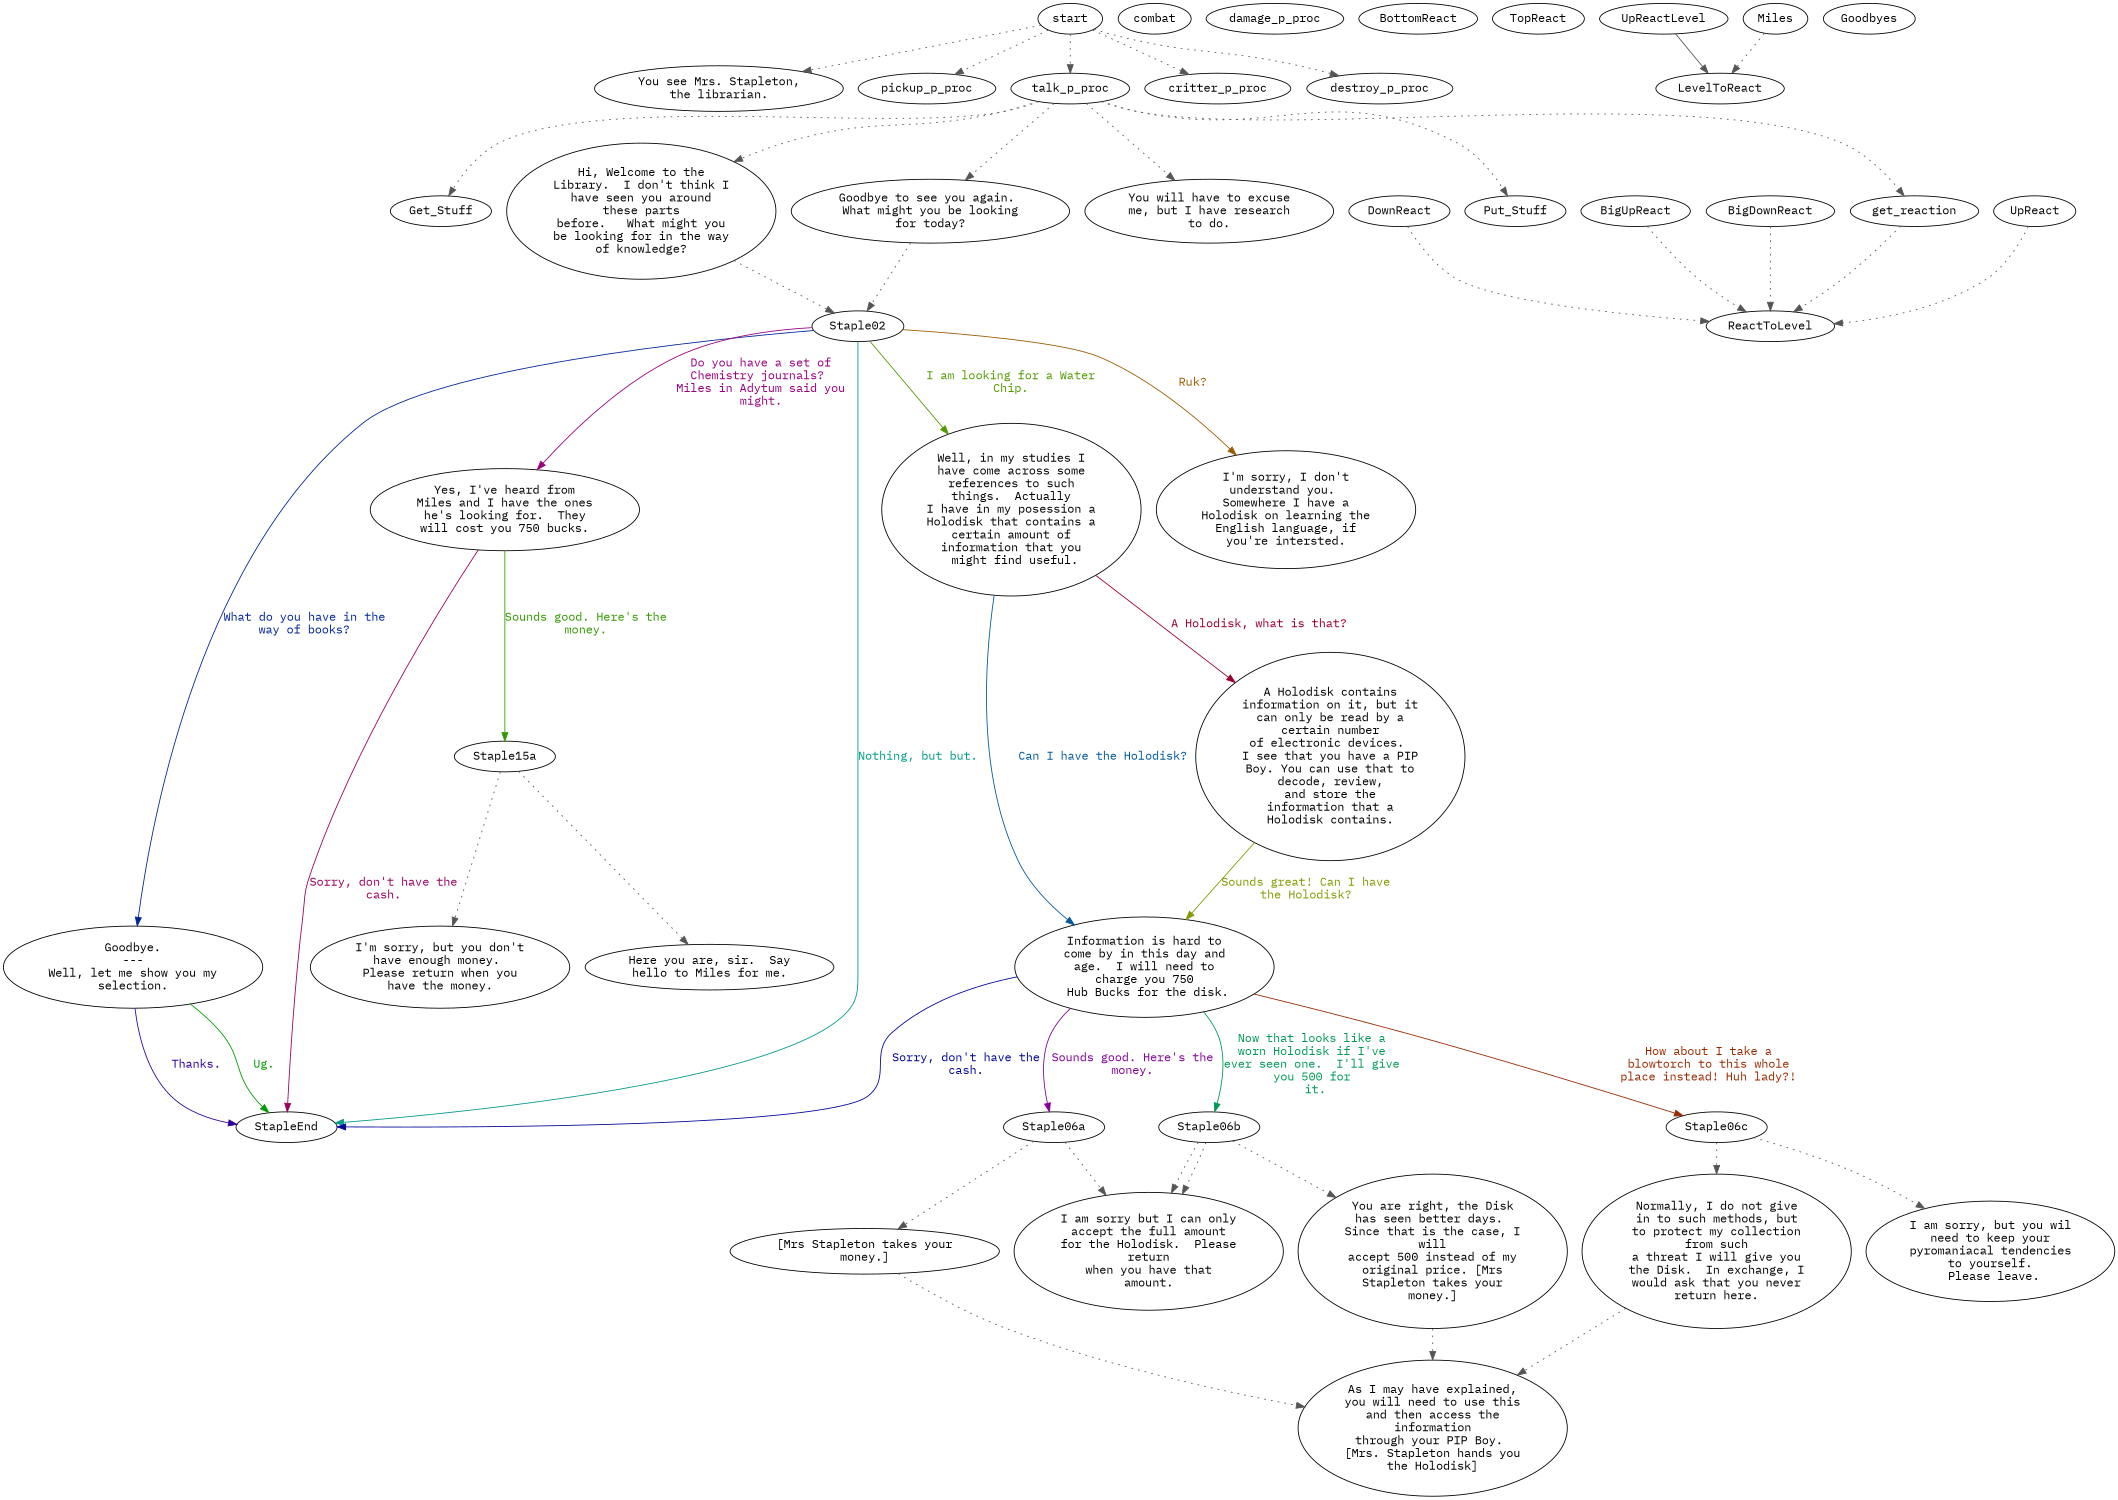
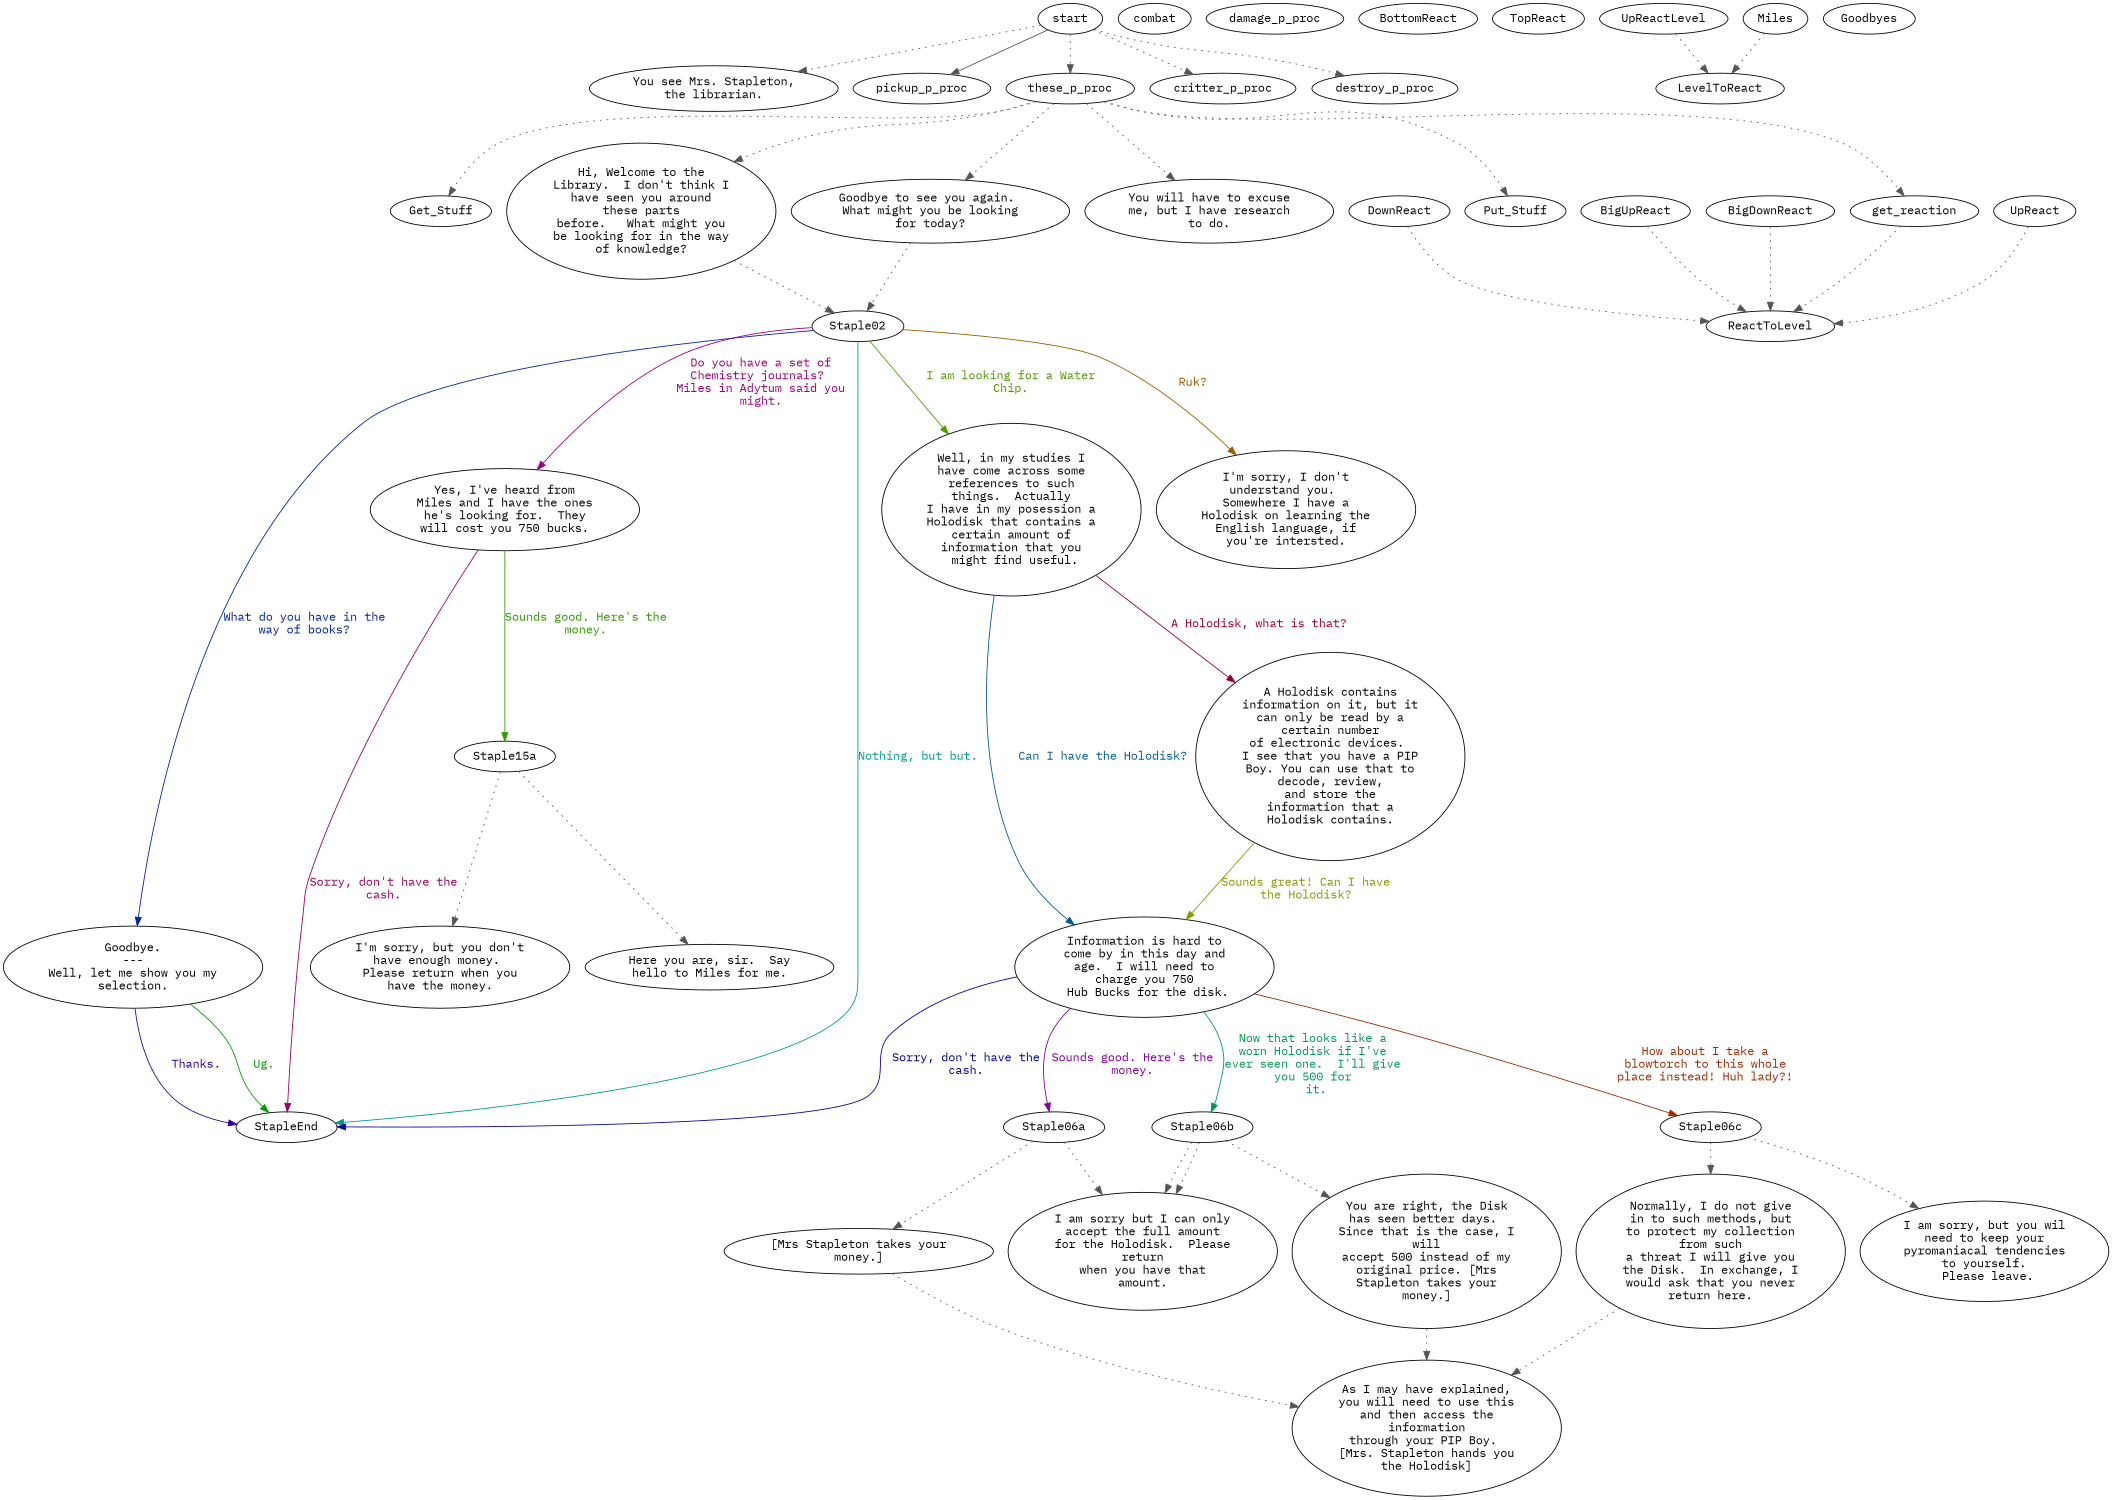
  digraph {
    fontname="IBM Plex Mono"
    node [color="#000000" fillcolor="#FFFFFF" fontname="IBM Plex Mono" style=filled]
    edge [color="#555555" fontname="IBM Plex Mono" style=dotted]
    n1 [label="You see Mrs. Stapleton,\nthe librarian."]
    start
    pickup_p_proc
-   talk_p_proc
+   talk_p_proc [label=these_p_proc]
    critter_p_proc
    destroy_p_proc
    Get_Stuff
    get_reaction
    n9 [label="Hi, Welcome to the\nLibrary.  I don't think I\nhave seen you around\nthese parts\nbefore.   What might you\nbe looking for in the way\nof knowledge?"]
    n10 [label="You will have to excuse\nme, but I have research\nto do."]
    n11 [label="Goodbye to see you again. \nWhat might you be looking\nfor today?"]
    Put_Stuff
    ReactToLevel
    Staple02
    combat
    n16 [label="Goodbye.\n---\nWell, let me show you my\nselection."]
    n17 [label="Well, in my studies I\nhave come across some\nreferences to such\nthings.  Actually\nI have in my posession a\nHolodisk that contains a\ncertain amount of\ninformation that you\n might find useful."]
    n18 [label="Yes, I've heard from\nMiles and I have the ones\nhe's looking for.  They\nwill cost you 750 bucks."]
    StapleEnd
    n20 [label="I'm sorry, I don't\nunderstand you. \nSomewhere I have a\nHolodisk on learning the\nEnglish language, if\nyou're intersted."]
    damage_p_proc
    n22 [label="A Holodisk contains\ninformation on it, but it\ncan only be read by a\ncertain number\nof electronic devices. \nI see that you have a PIP\nBoy. You can use that to\ndecode, review,\nand store the\ninformation that a\nHolodisk contains."]
    n23 [label="Information is hard to\ncome by in this day and\nage.  I will need to\ncharge you 750\n Hub Bucks for the disk."]
    Staple15a
    Staple06a
    Staple06b
    Staple06c
    n28 [label="Here you are, sir.  Say\nhello to Miles for me."]
    n29 [label="I'm sorry, but you don't\nhave enough money. \nPlease return when you\nhave the money."]
    n30 [label="[Mrs Stapleton takes your\nmoney.]"]
    n31 [label="I am sorry but I can only\naccept the full amount\nfor the Holodisk.  Please\nreturn\nwhen you have that\namount."]
    n32 [label="You are right, the Disk\nhas seen better days. \nSince that is the case, I\nwill\naccept 500 instead of my\noriginal price. [Mrs\nStapleton takes your\nmoney.]"]
    n33 [label="Normally, I do not give\nin to such methods, but\nto protect my collection\nfrom such\na threat I will give you\nthe Disk.  In exchange, I\nwould ask that you never\nreturn here."]
    n34 [label="I am sorry, but you wil\nneed to keep your\npyromaniacal tendencies\nto yourself.\n Please leave."]
    n35 [label="As I may have explained,\nyou will need to use this\nand then access the\ninformation\nthrough your PIP Boy. \n[Mrs. Stapleton hands you\nthe Holodisk]"]
    UpReact
    DownReact
    BottomReact
    TopReact
    BigUpReact
    BigDownReact
    UpReactLevel
    LevelToReact
    n44 [label=Miles]
    Goodbyes
    start -> n1
-   start -> pickup_p_proc
+   start -> pickup_p_proc [style=solid]
    start -> talk_p_proc
    start -> critter_p_proc
    start -> destroy_p_proc
    talk_p_proc -> Get_Stuff
    talk_p_proc -> get_reaction
    talk_p_proc -> n9
    talk_p_proc -> n10
    talk_p_proc -> n11
    talk_p_proc -> Put_Stuff
    get_reaction -> ReactToLevel
    n9 -> Staple02
    n11 -> Staple02
    Staple02 -> n16 [color="#002599" fontcolor="#002599" label="What do you have in the\nway of books?" style=""]
    Staple02 -> n17 [color="#519900" fontcolor="#519900" label="I am looking for a Water\nChip." style=""]
    Staple02 -> n18 [color="#99007E" fontcolor="#99007E" label="Do you have a set of\nChemistry journals? \nMiles in Adytum said you\nmight." style=""]
    Staple02 -> StapleEnd [color="#009987" fontcolor="#009987" label="Nothing, but but." style=""]
    Staple02 -> n20 [color="#995B00" fontcolor="#995B00" label="Ruk?" style=""]
    n16 -> StapleEnd [color="#2E0099" fontcolor="#2E0099" label="Thanks." style=""]
    n16 -> StapleEnd [color="#009902" fontcolor="#009902" label="Ug." style=""]
    n17 -> n22 [color="#99002B" fontcolor="#99002B" label="A Holodisk, what is that?" style=""]
    n17 -> n23 [color="#005899" fontcolor="#005899" label="Can I have the Holodisk?" style=""]
    n18 -> StapleEnd [color="#99005E" fontcolor="#99005E" label="Sorry, don't have the\ncash." style=""]
    n18 -> Staple15a [color="#329900" fontcolor="#329900" label="Sounds good. Here's the\nmoney." style=""]
    n22 -> n23 [color="#849900" fontcolor="#849900" label="Sounds great! Can I have\nthe Holodisk?" style=""]
    n23 -> StapleEnd [color="#000599" fontcolor="#000599" label="Sorry, don't have the\ncash." style=""]
    n23 -> Staple06a [color="#810099" fontcolor="#810099" label="Sounds good. Here's the\nmoney." style=""]
    n23 -> Staple06b [color="#009954" fontcolor="#009954" label="Now that looks like a\nworn Holodisk if I've\never seen one.  I'll give\nyou 500 for\n it." style=""]
    n23 -> Staple06c [color="#992800" fontcolor="#992800" label="How about I take a\nblowtorch to this whole\nplace instead! Huh lady?!" style=""]
    Staple15a -> n28
    Staple15a -> n29
    Staple06a -> n30
    Staple06a -> n31
    Staple06b -> n31
    Staple06b -> n31
    Staple06b -> n32
    Staple06c -> n33
    Staple06c -> n34
    n30 -> n35
    n32 -> n35
    n33 -> n35
    UpReact -> ReactToLevel
    DownReact -> ReactToLevel
    BigUpReact -> ReactToLevel
    BigDownReact -> ReactToLevel
-   UpReactLevel -> LevelToReact [style=solid]
+   UpReactLevel -> LevelToReact
    n44 -> LevelToReact
  }
